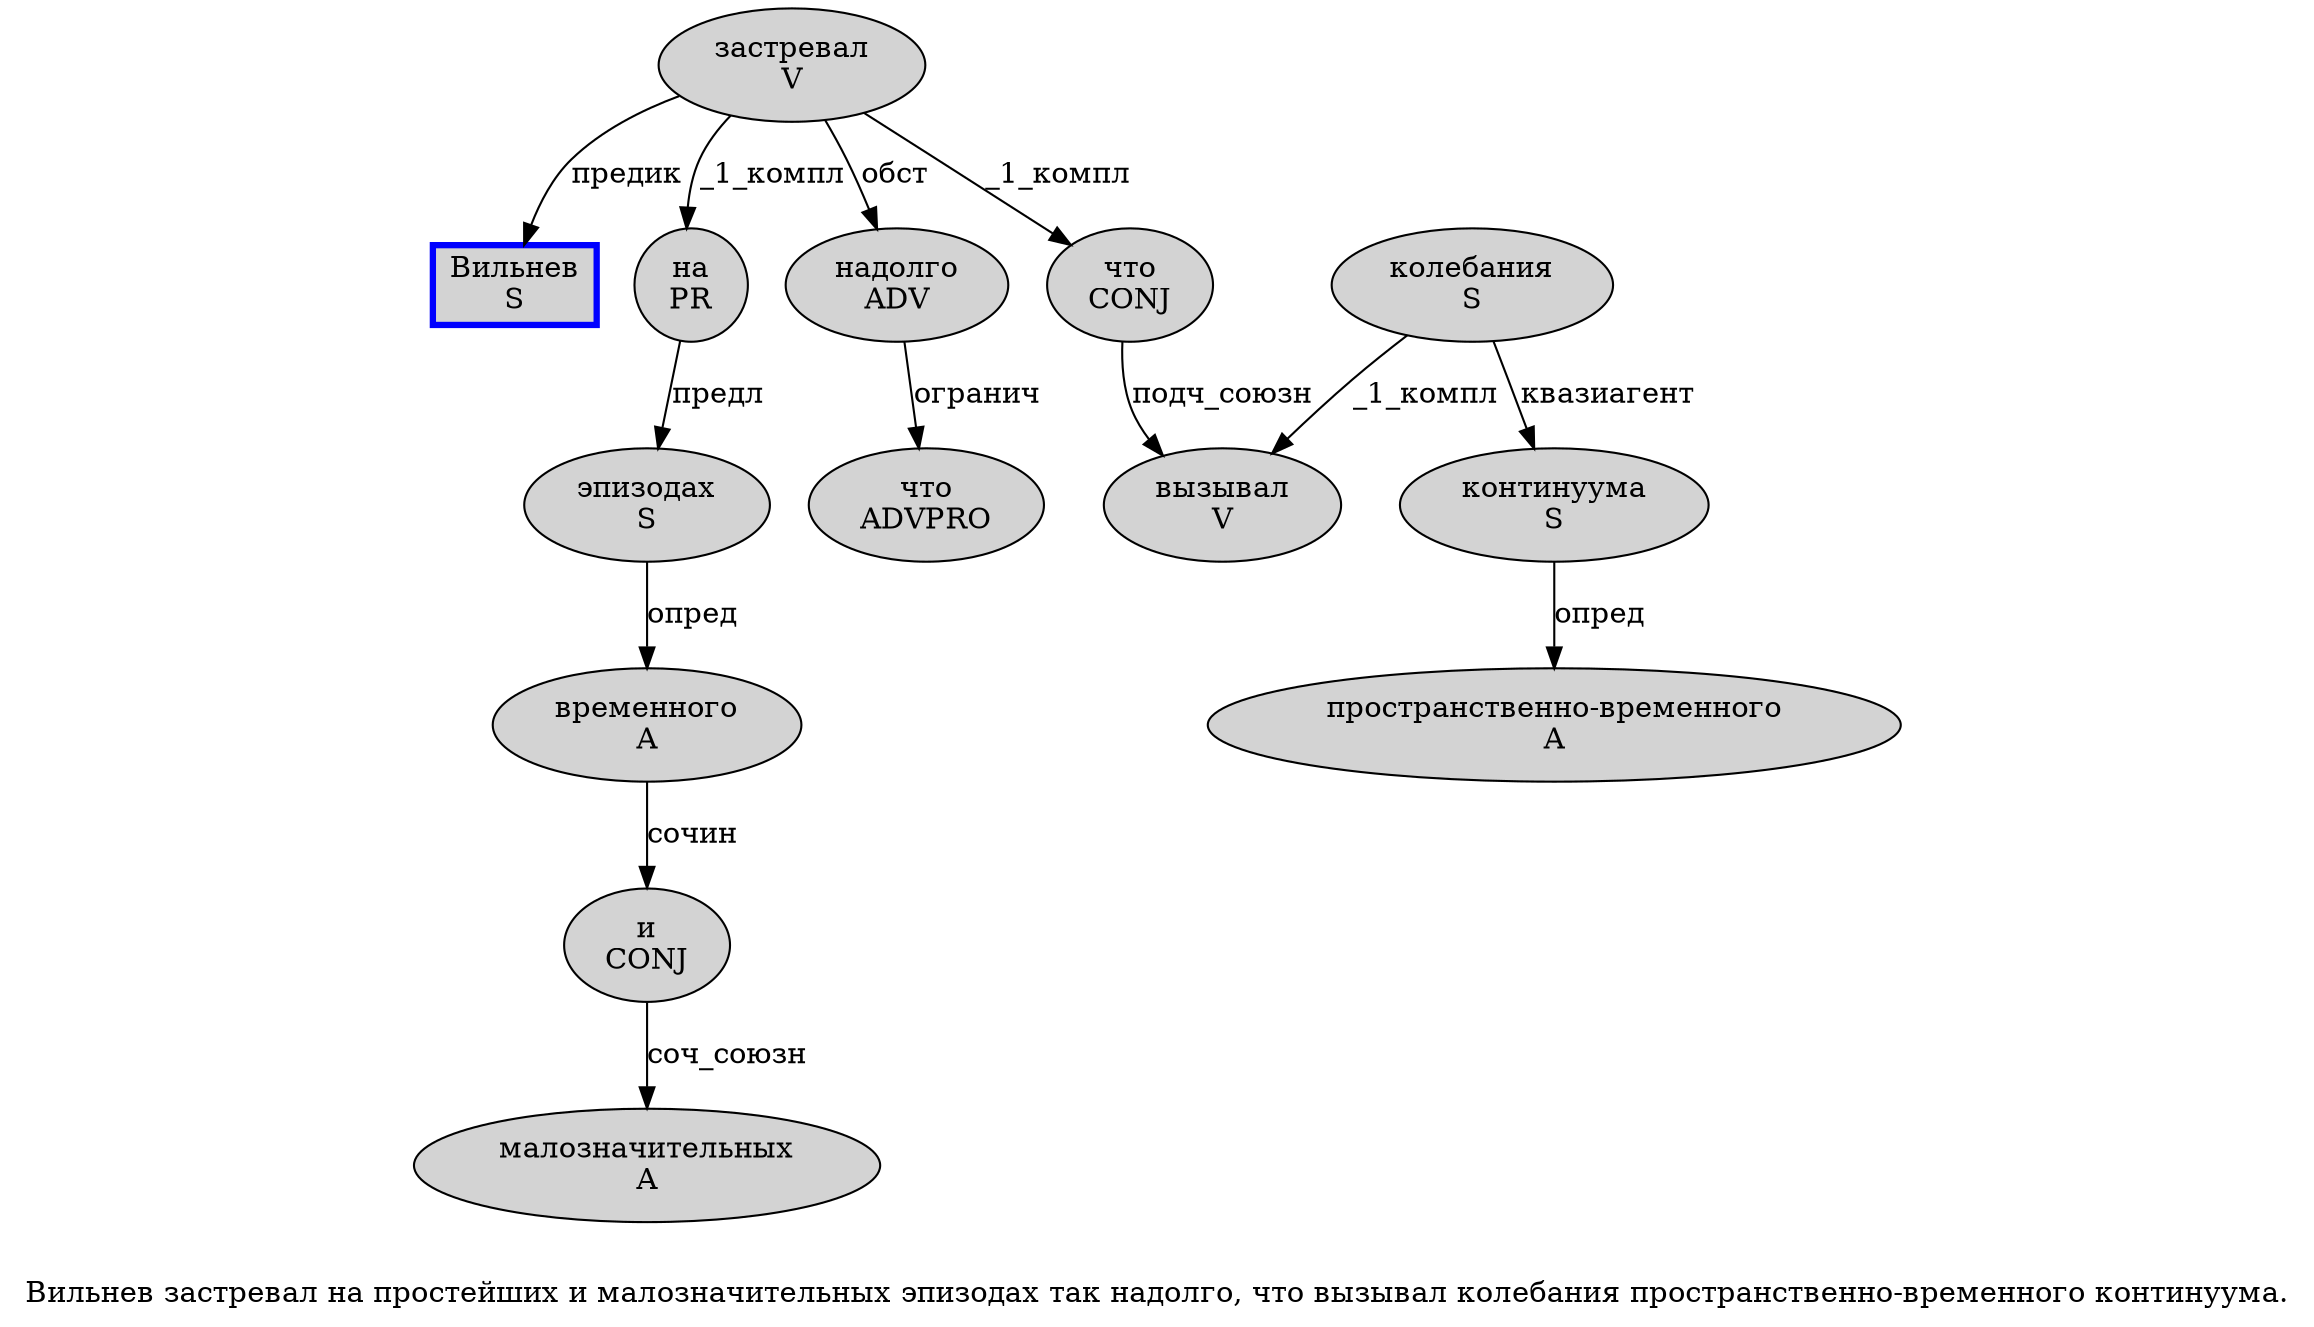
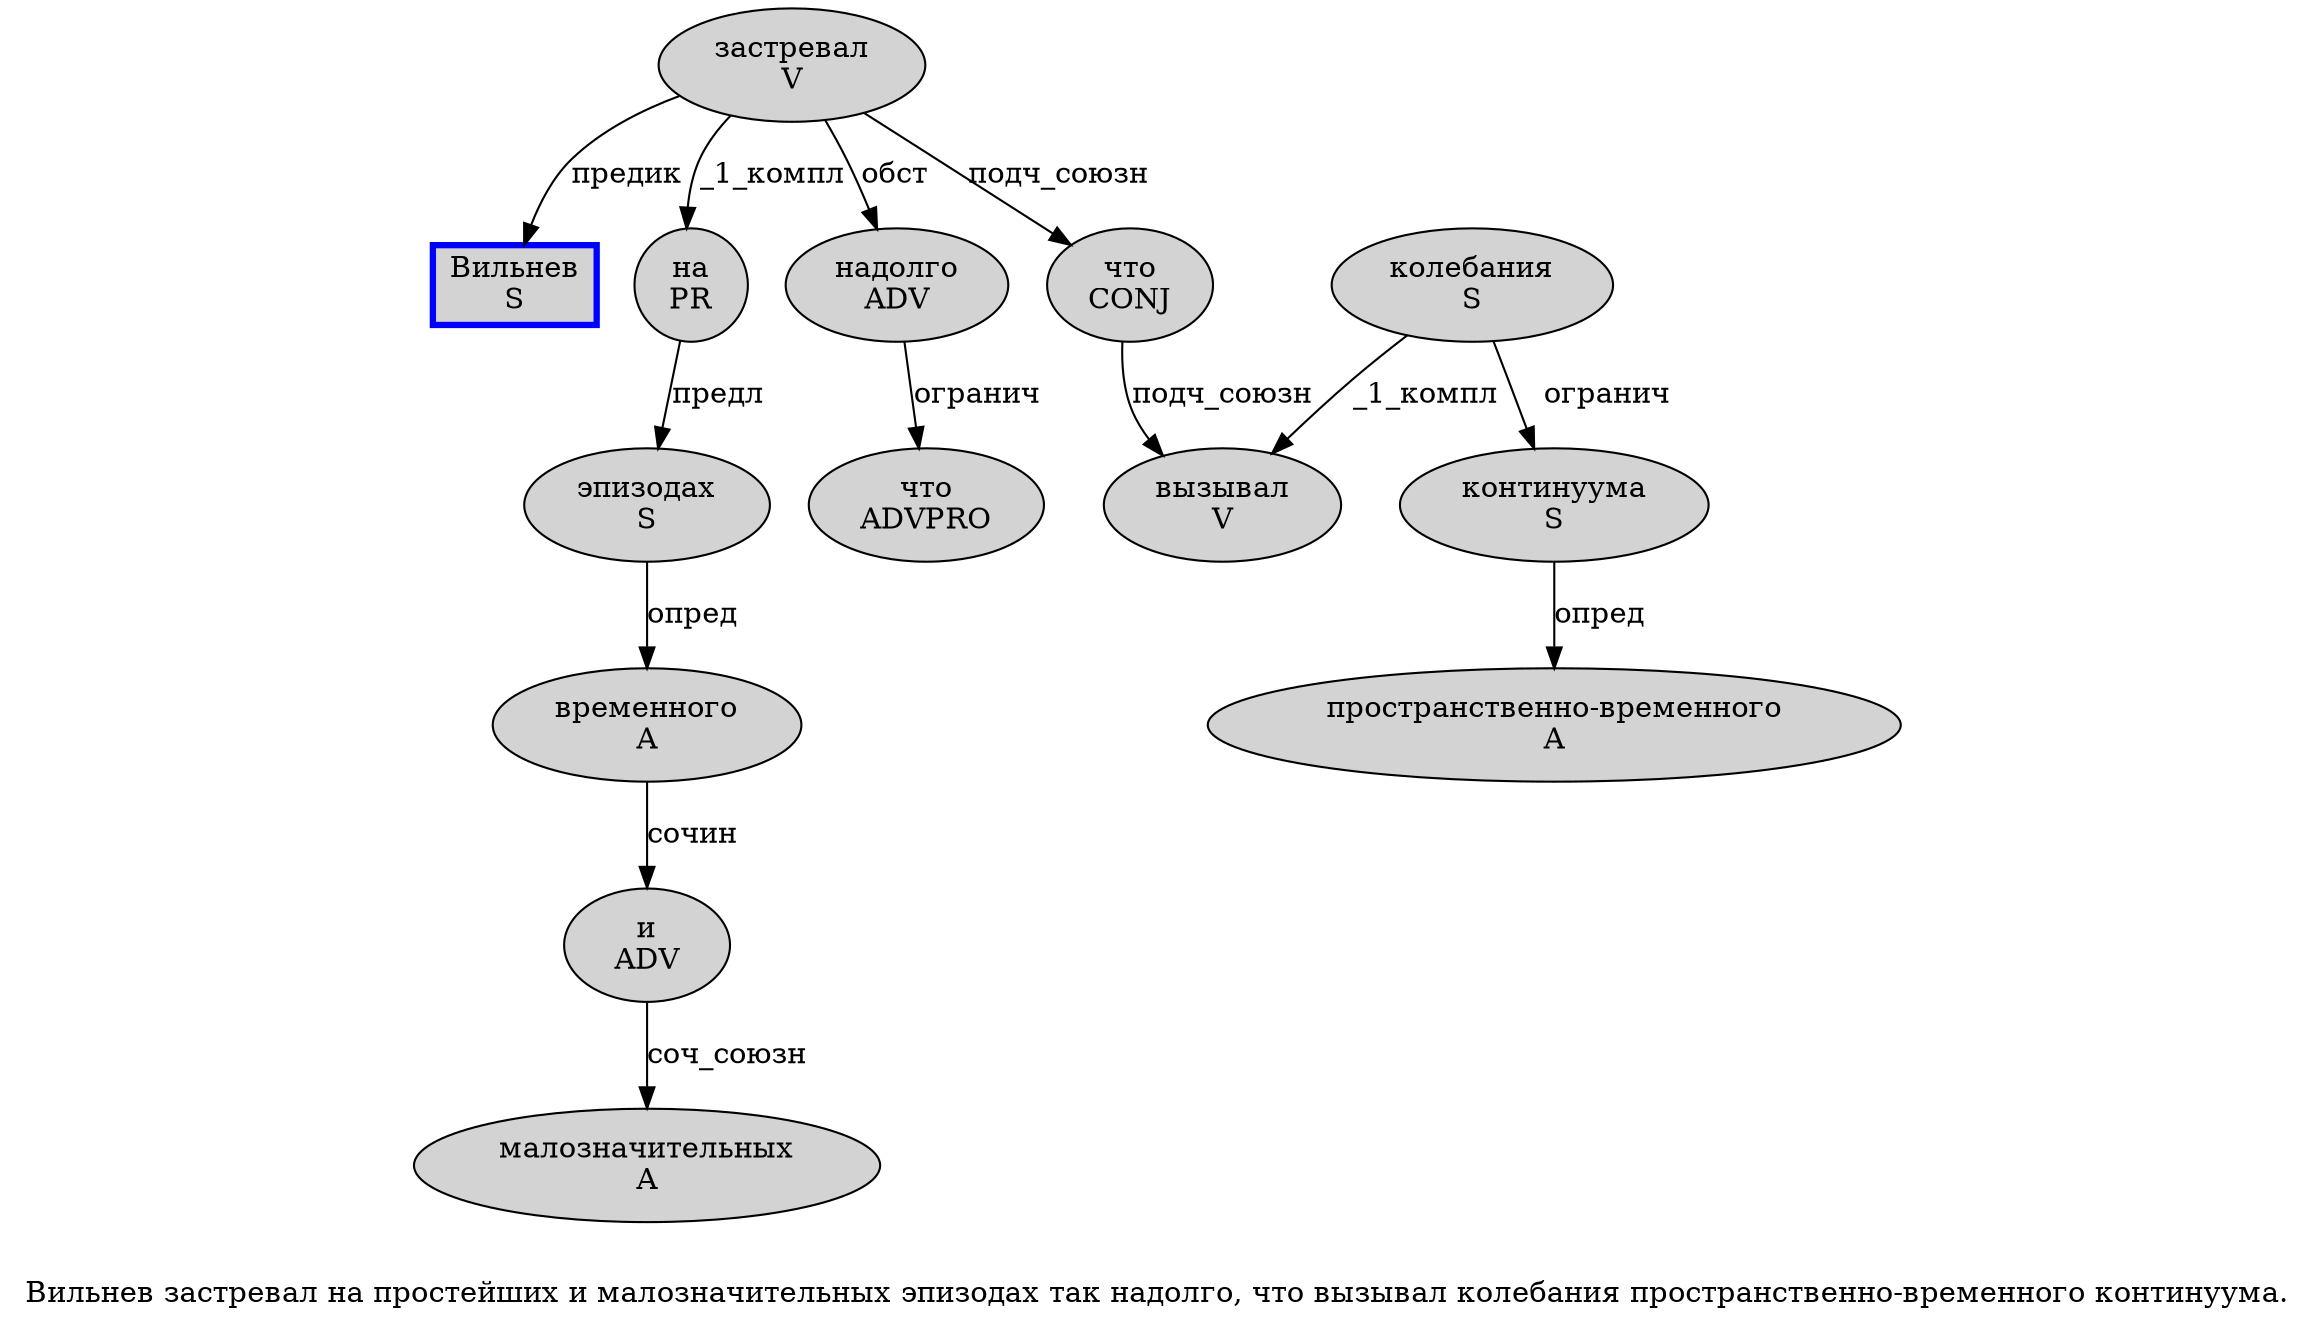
  digraph {
    label="Вильнев застревал на простейших и малозначительных эпизодах так надолго, что вызывал колебания пространственно-временного континуума."
    node [fillcolor=lightgray penwidth=1 shape=ellipse style=filled]
    n1 [color=blue label="Вильнев\nS" penwidth=3 shape=box]
    n2 [label="застревал\nV"]
    n3 [label="на\nPR"]
    n4 [label="надолго\nADV"]
    n5 [label="что\nCONJ"]
    n6 [label="эпизодах\nS"]
    n7 [label="что\nADVPRO"]
    n8 [label="вызывал\nV"]
    n9 [label="временного\nA"]
-   n10 [label="и\nCONJ"]
+   n10 [label="и\nADV"]
    n11 [label="малозначительных\nA"]
    n12 [label="колебания\nS"]
    n13 [label="континуума\nS"]
    n14 [label="пространственно-временного\nA"]
    n2 -> n1 [label="предик"]
    n2 -> n3 [label="_1_компл"]
    n2 -> n4 [label="обст"]
-   n2 -> n5 [label="_1_компл"]
+   n2 -> n5 [label="подч_союзн"]
    n3 -> n6 [label="предл"]
    n4 -> n7 [label="огранич"]
    n5 -> n8 [label="подч_союзн"]
    n6 -> n9 [label="опред"]
    n9 -> n10 [label="сочин"]
    n10 -> n11 [label="соч_союзн"]
    n12 -> n8 [label="_1_компл"]
-   n12 -> n13 [label="квазиагент"]
+   n12 -> n13 [label="огранич"]
    n13 -> n14 [label="опред"]
  }
